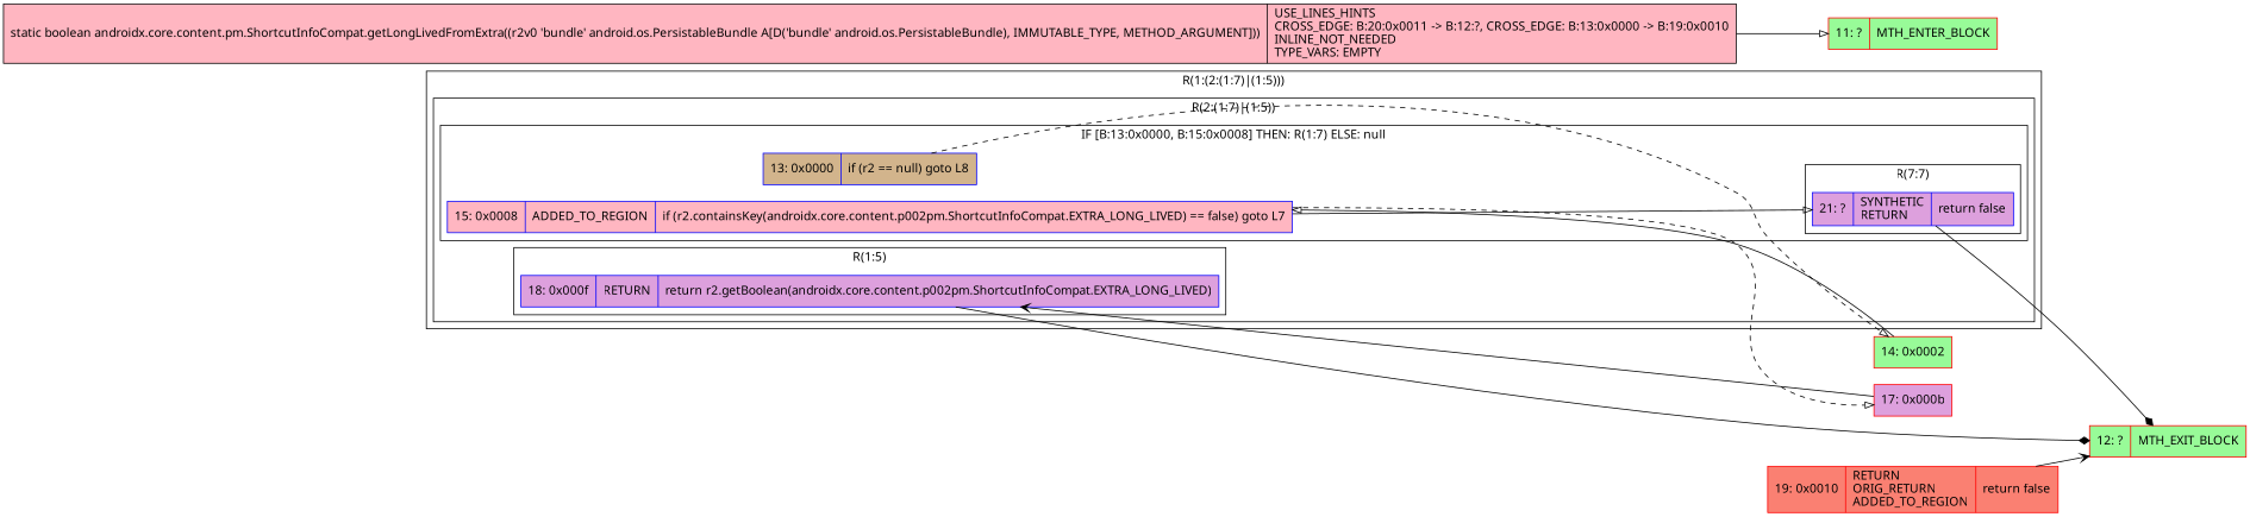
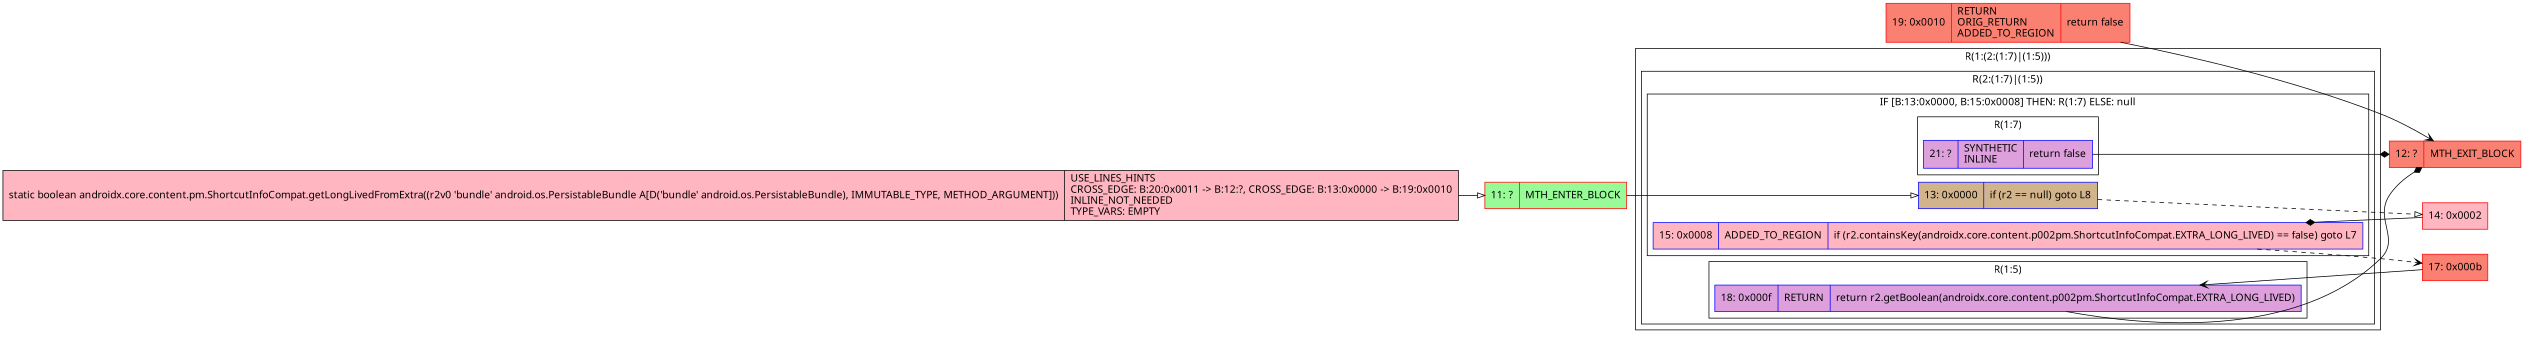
  digraph {
    fontname="Noto Sans"
    rankdir=LR
    node [color=red fillcolor=lightpink fontname="Noto Sans" shape=record style=filled]
    edge [arrowhead=onormal fontname="Noto Sans"]
-   n1 [color=blue fillcolor=plum label="{21\:\ ?|SYNTHETIC\lRETURN\l|return false\l}"]
+   n1 [color=blue fillcolor=plum label="{21\:\ ?|SYNTHETIC\lINLINE\l|return false\l}"]
    n2 [color=blue fillcolor=tan label="{13\:\ 0x0000|if (r2 == null) goto L8\l}"]
    n3 [color=blue label="{15\:\ 0x0008|ADDED_TO_REGION\l|if (r2.containsKey(androidx.core.content.p002pm.ShortcutInfoCompat.EXTRA_LONG_LIVED) == false) goto L7\l}"]
    n4 [color=blue fillcolor=plum label="{18\:\ 0x000f|RETURN\l|return r2.getBoolean(androidx.core.content.p002pm.ShortcutInfoCompat.EXTRA_LONG_LIVED)\l}"]
-   n5 [fillcolor=palegreen label="{12\:\ ?|MTH_EXIT_BLOCK\l}"]
-   n6 [fillcolor=palegreen label="{14\:\ 0x0002}"]
-   n7 [fillcolor=plum label="{17\:\ 0x000b}"]
+   n5 [fillcolor=salmon label="{12\:\ ?|MTH_EXIT_BLOCK\l}"]
+   n6 [label="{14\:\ 0x0002}"]
+   n7 [fillcolor=salmon label="{17\:\ 0x000b}"]
    n8 [fillcolor=salmon label="{19\:\ 0x0010|RETURN\lORIG_RETURN\lADDED_TO_REGION\l|return false\l}"]
    n9 [fillcolor=palegreen label="{11\:\ ?|MTH_ENTER_BLOCK\l}"]
    n10 [label="{static boolean androidx.core.content.pm.ShortcutInfoCompat.getLongLivedFromExtra((r2v0 'bundle' android.os.PersistableBundle A[D('bundle' android.os.PersistableBundle), IMMUTABLE_TYPE, METHOD_ARGUMENT]))  | USE_LINES_HINTS\lCROSS_EDGE: B:20:0x0011 \-\> B:12:?, CROSS_EDGE: B:13:0x0000 \-\> B:19:0x0010\lINLINE_NOT_NEEDED\lTYPE_VARS: EMPTY\l}" color=""]
    subgraph cluster_1 {
      label="R(1:(2:(1:7)|(1:5)))"
      subgraph cluster_2 {
        label="R(2:(1:7)|(1:5))"
        subgraph cluster_3 {
          label="IF [B:13:0x0000, B:15:0x0008] THEN: R(1:7) ELSE: null"
          n2
          n3
          subgraph cluster_4 {
-           label="R(7:7)"
+           label="R(1:7)"
            n1
          }
        }
        subgraph cluster_5 {
          label="R(1:5)"
          n4
        }
      }
    }
    n1 -> n5 [arrowhead=diamond]
    n2 -> n6 [style=dashed]
-   n3 -> n1
-   n3 -> n7 [style=dashed]
+   n3 -> n7 [arrowhead=vee style=dashed]
    n4 -> n5 [arrowhead=diamond]
-   n6 -> n3
+   n6 -> n3 [arrowhead=diamond]
    n7 -> n4 [arrowhead=vee]
    n8 -> n5 [arrowhead=vee]
+   n9 -> n2
    n10 -> n9
  }
